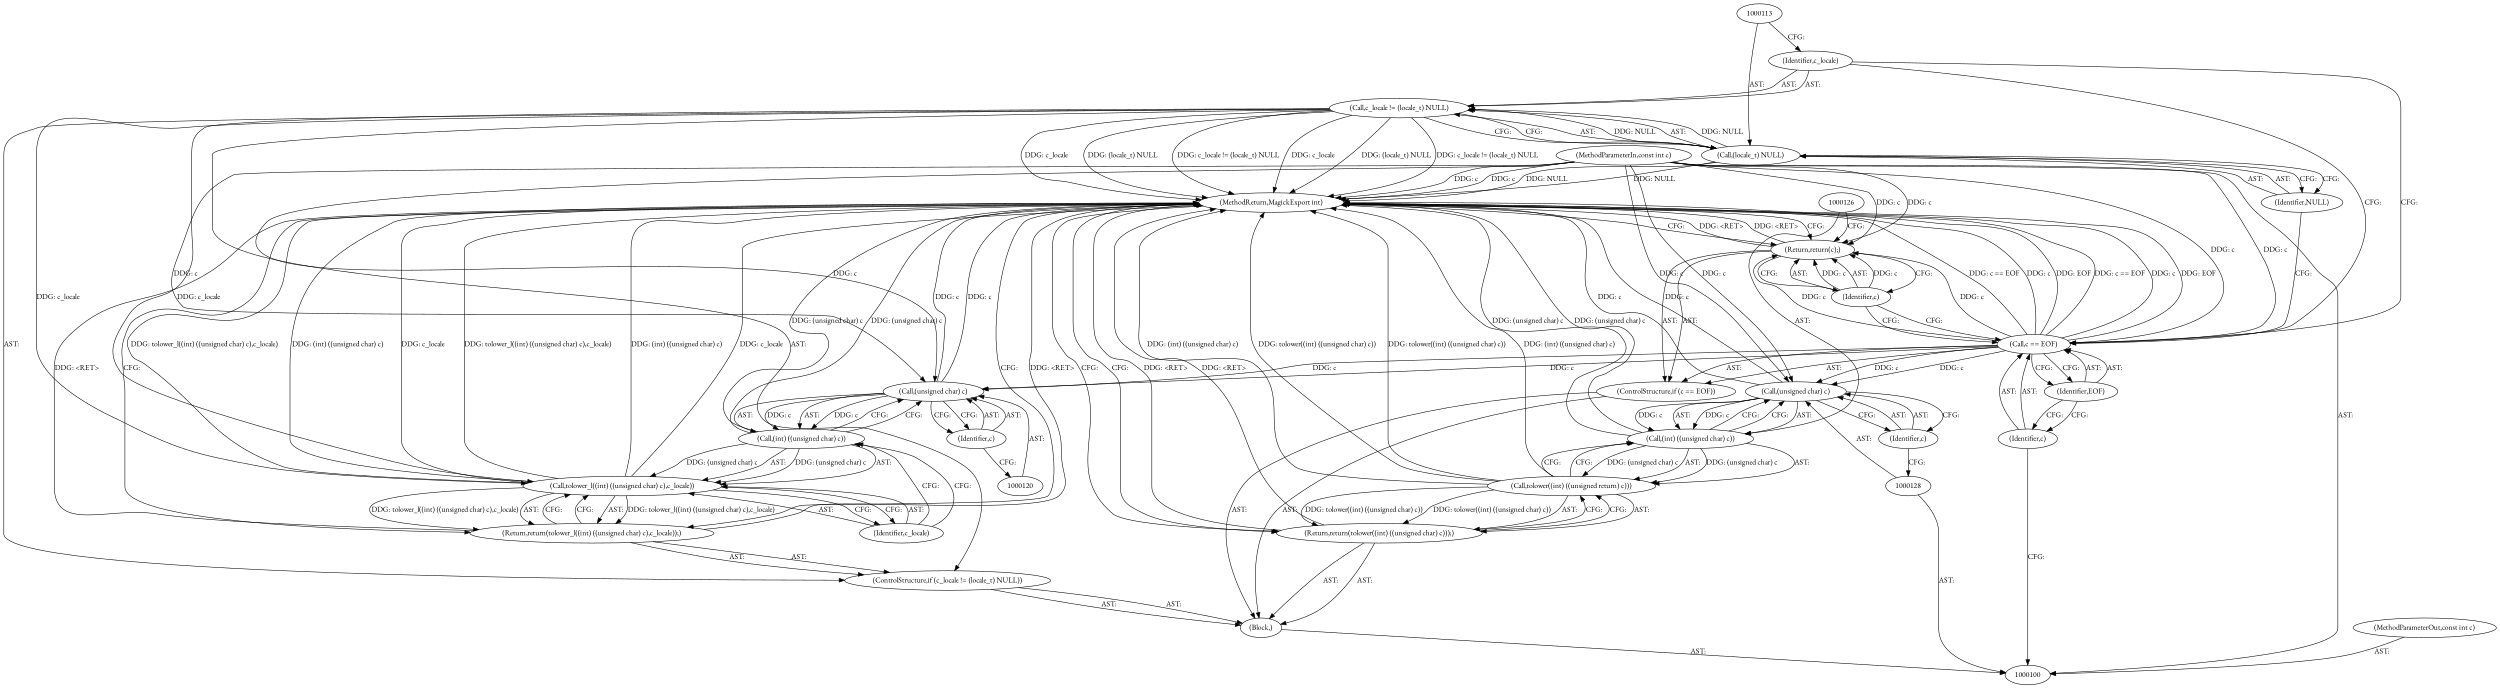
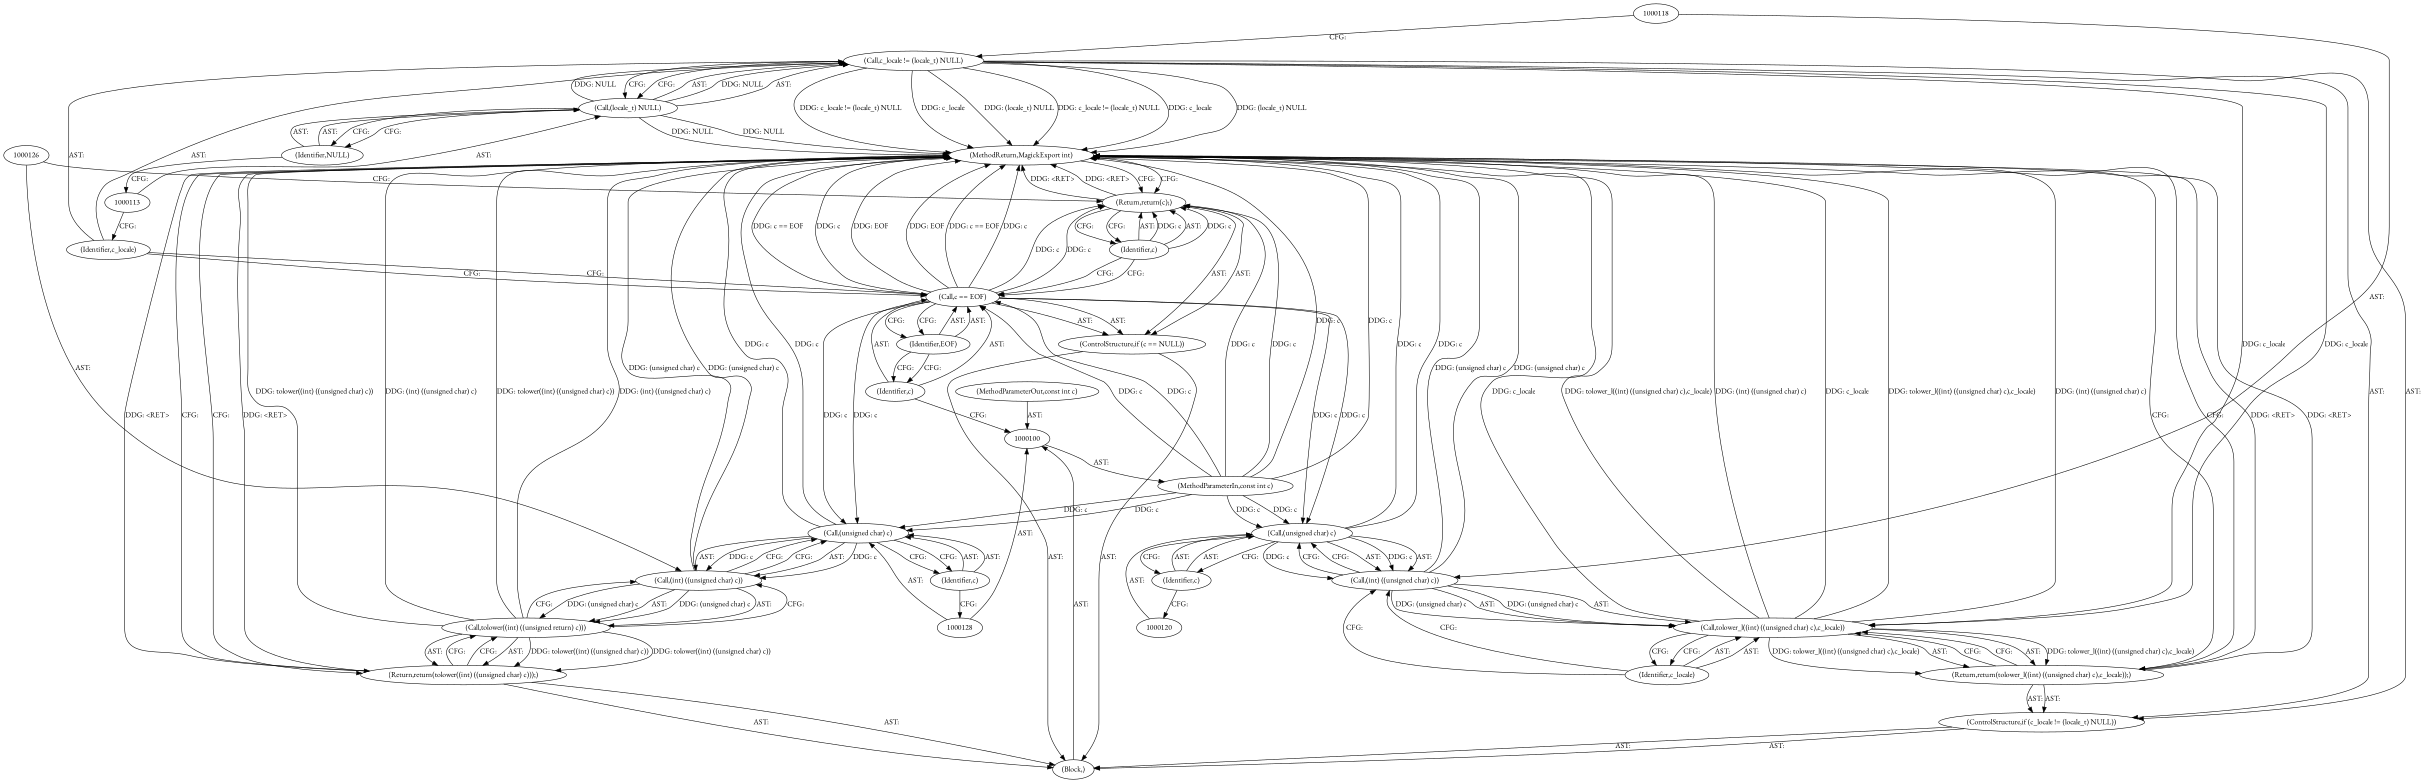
  digraph {
    fontname="EB Garamond"
    node [fontname="EB Garamond"]
    edge [fontname="EB Garamond"]
    n1 [label="(MethodReturn,MagickExport int)"]
    n2 [label="(Return,return(c);)"]
    n3 [label="(Return,return(tolower_l((int) ((unsigned char) c),c_locale));)"]
    n4 [label="(Return,return(tolower((int) ((unsigned char) c)));)"]
-   n5 [label="(ControlStructure,if (c == EOF))"]
+   n5 [label="(ControlStructure,if (c == NULL))"]
    n6 [label="(Identifier,c)"]
    n7 [label="(ControlStructure,if (c_locale != (locale_t) NULL))"]
    n8 [label="(Call,tolower_l((int) ((unsigned char) c),c_locale))"]
    n9 [label="(Block,)"]
    n10 [label="(Call,tolower((int) ((unsigned return) c)))"]
    n11 [label="(MethodParameterIn,const int c)"]
    1000100
    n13 [label="(Call,c == EOF)"]
    n14 [label="(Call,(unsigned char) c)"]
    n15 [label="(Call,(unsigned char) c)"]
    n16 [label="(Identifier,EOF)"]
    n17 [label="(Call,(int) ((unsigned char) c))"]
    n18 [label="(Identifier,c)"]
    n19 [label="(Call,(int) ((unsigned char) c))"]
    n20 [label="(Identifier,c)"]
    n21 [label="(MethodParameterOut,const int c)"]
    n22 [label="(Identifier,c)"]
    n23 [label="(Call,(locale_t) NULL)"]
    n24 [label="(Identifier,NULL)"]
    n25 [label="(Call,c_locale != (locale_t) NULL)"]
    1000113
    n27 [label="(Identifier,c_locale)"]
    n28 [label="(Identifier,c_locale)"]
    1000120
    1000128
+   1000118
    1000126
    n1 -> n2 [label="CFG: "]
    n1 -> n2 [label="CFG: "]
    n1 -> n3 [label="CFG: "]
    n1 -> n3 [label="CFG: "]
    n1 -> n4 [label="CFG: "]
    n1 -> n4 [label="CFG: "]
    n2 -> n1 [label="DDG: <RET>"]
    n2 -> n1 [label="DDG: <RET>"]
    n2 -> n5 [label="AST: "]
    n2 -> n5 [label="AST: "]
    n2 -> n6 [label="CFG: "]
    n2 -> n6 [label="CFG: "]
    n3 -> n1 [label="DDG: <RET>"]
    n3 -> n1 [label="DDG: <RET>"]
    n3 -> n7 [label="AST: "]
    n3 -> n7 [label="AST: "]
    n3 -> n8 [label="CFG: "]
    n3 -> n8 [label="CFG: "]
    n4 -> n1 [label="DDG: <RET>"]
    n4 -> n1 [label="DDG: <RET>"]
    n4 -> n9 [label="AST: "]
    n4 -> n9 [label="AST: "]
    n4 -> n10 [label="CFG: "]
    n4 -> n10 [label="CFG: "]
    n5 -> n9 [label="AST: "]
    n5 -> n9 [label="AST: "]
    n6 -> n2 [label="AST: "]
    n6 -> n2 [label="DDG: c"]
    n6 -> n2 [label="AST: "]
    n6 -> n2 [label="DDG: c"]
    n6 -> n13 [label="CFG: "]
    n6 -> n13 [label="CFG: "]
    n7 -> n9 [label="AST: "]
    n7 -> n9 [label="AST: "]
    n8 -> n1 [label="DDG: (int) ((unsigned char) c)"]
    n8 -> n1 [label="DDG: c_locale"]
    n8 -> n1 [label="DDG: tolower_l((int) ((unsigned char) c),c_locale)"]
    n8 -> n1 [label="DDG: (int) ((unsigned char) c)"]
    n8 -> n1 [label="DDG: c_locale"]
    n8 -> n1 [label="DDG: tolower_l((int) ((unsigned char) c),c_locale)"]
    n8 -> n3 [label="AST: "]
    n8 -> n3 [label="DDG: tolower_l((int) ((unsigned char) c),c_locale)"]
    n8 -> n3 [label="AST: "]
    n8 -> n3 [label="DDG: tolower_l((int) ((unsigned char) c),c_locale)"]
    n8 -> n28 [label="CFG: "]
    n8 -> n28 [label="CFG: "]
    n9 -> 1000100 [label="AST: "]
    n10 -> n1 [label="DDG: (int) ((unsigned char) c)"]
    n10 -> n1 [label="DDG: tolower((int) ((unsigned char) c))"]
    n10 -> n1 [label="DDG: (int) ((unsigned char) c)"]
    n10 -> n1 [label="DDG: tolower((int) ((unsigned char) c))"]
    n10 -> n4 [label="AST: "]
    n10 -> n4 [label="DDG: tolower((int) ((unsigned char) c))"]
    n10 -> n4 [label="AST: "]
    n10 -> n4 [label="DDG: tolower((int) ((unsigned char) c))"]
    n10 -> n19 [label="CFG: "]
    n10 -> n19 [label="CFG: "]
    n11 -> n1 [label="DDG: c"]
    n11 -> n1 [label="DDG: c"]
    n11 -> n2 [label="DDG: c"]
    n11 -> n2 [label="DDG: c"]
-   n11 -> 1000100 [label="AST: "]
+   1000100 -> n11 [label="AST: "]
    n11 -> n13 [label="DDG: c"]
    n11 -> n13 [label="DDG: c"]
    n11 -> n14 [label="DDG: c"]
    n11 -> n14 [label="DDG: c"]
    n11 -> n15 [label="DDG: c"]
    n11 -> n15 [label="DDG: c"]
    n13 -> n1 [label="DDG: c == EOF"]
    n13 -> n1 [label="DDG: c"]
    n13 -> n1 [label="DDG: EOF"]
    n13 -> n1 [label="DDG: c == EOF"]
    n13 -> n1 [label="DDG: c"]
    n13 -> n1 [label="DDG: EOF"]
    n13 -> n2 [label="DDG: c"]
    n13 -> n2 [label="DDG: c"]
    n13 -> n5 [label="AST: "]
    n13 -> n5 [label="AST: "]
    n13 -> n14 [label="DDG: c"]
    n13 -> n14 [label="DDG: c"]
    n13 -> n15 [label="DDG: c"]
    n13 -> n15 [label="DDG: c"]
    n13 -> n16 [label="CFG: "]
    n13 -> n16 [label="CFG: "]
    n14 -> n1 [label="DDG: c"]
    n14 -> n1 [label="DDG: c"]
    n14 -> n17 [label="AST: "]
    n14 -> n17 [label="DDG: c"]
    n14 -> n17 [label="AST: "]
    n14 -> n17 [label="DDG: c"]
    n14 -> n18 [label="CFG: "]
    n14 -> n18 [label="CFG: "]
    n15 -> n1 [label="DDG: c"]
    n15 -> n1 [label="DDG: c"]
    n15 -> n19 [label="AST: "]
    n15 -> n19 [label="DDG: c"]
    n15 -> n19 [label="AST: "]
    n15 -> n19 [label="DDG: c"]
    n15 -> n20 [label="CFG: "]
    n15 -> n20 [label="CFG: "]
    n16 -> n13 [label="AST: "]
    n16 -> n13 [label="AST: "]
    n16 -> n22 [label="CFG: "]
    n16 -> n22 [label="CFG: "]
    n17 -> n1 [label="DDG: (unsigned char) c"]
    n17 -> n1 [label="DDG: (unsigned char) c"]
    n17 -> n8 [label="AST: "]
    n17 -> n8 [label="DDG: (unsigned char) c"]
    n17 -> n8 [label="AST: "]
    n17 -> n8 [label="DDG: (unsigned char) c"]
    n17 -> n14 [label="CFG: "]
    n17 -> n14 [label="CFG: "]
    n18 -> n14 [label="AST: "]
    n18 -> n14 [label="AST: "]
    n18 -> 1000120 [label="CFG: "]
    n19 -> n1 [label="DDG: (unsigned char) c"]
    n19 -> n1 [label="DDG: (unsigned char) c"]
    n19 -> n10 [label="AST: "]
    n19 -> n10 [label="DDG: (unsigned char) c"]
    n19 -> n10 [label="AST: "]
    n19 -> n10 [label="DDG: (unsigned char) c"]
    n19 -> n15 [label="CFG: "]
    n19 -> n15 [label="CFG: "]
    n20 -> n15 [label="AST: "]
    n20 -> n15 [label="AST: "]
    n20 -> 1000128 [label="CFG: "]
    n21 -> 1000100 [label="AST: "]
    n22 -> 1000100 [label="CFG: "]
    n22 -> n13 [label="AST: "]
    n22 -> n13 [label="AST: "]
    n23 -> n1 [label="DDG: NULL"]
    n23 -> n1 [label="DDG: NULL"]
    n23 -> n24 [label="CFG: "]
    n23 -> n24 [label="CFG: "]
    n23 -> n25 [label="AST: "]
    n23 -> n25 [label="DDG: NULL"]
    n23 -> n25 [label="AST: "]
    n23 -> n25 [label="DDG: NULL"]
    n24 -> n23 [label="AST: "]
    n24 -> n23 [label="AST: "]
-   n24 -> n13 [label="CFG: "]
+   n24 -> 1000113 [label="CFG: "]
    n25 -> n1 [label="DDG: (locale_t) NULL"]
    n25 -> n1 [label="DDG: c_locale != (locale_t) NULL"]
    n25 -> n1 [label="DDG: c_locale"]
    n25 -> n1 [label="DDG: (locale_t) NULL"]
    n25 -> n1 [label="DDG: c_locale != (locale_t) NULL"]
    n25 -> n1 [label="DDG: c_locale"]
    n25 -> n7 [label="AST: "]
    n25 -> n7 [label="AST: "]
    n25 -> n8 [label="DDG: c_locale"]
    n25 -> n8 [label="DDG: c_locale"]
    n25 -> n23 [label="CFG: "]
    n25 -> n23 [label="CFG: "]
    1000113 -> n23 [label="AST: "]
    1000113 -> n27 [label="CFG: "]
    n27 -> n13 [label="CFG: "]
    n27 -> n13 [label="CFG: "]
    n27 -> n25 [label="AST: "]
    n27 -> n25 [label="AST: "]
    n28 -> n8 [label="AST: "]
    n28 -> n8 [label="AST: "]
    n28 -> n17 [label="CFG: "]
    n28 -> n17 [label="CFG: "]
    1000120 -> n14 [label="AST: "]
    1000128 -> 1000100 [label="AST: "]
    1000128 -> n15 [label="AST: "]
+   1000118 -> n17 [label="AST: "]
+   1000118 -> n25 [label="CFG: "]
    1000126 -> n2 [label="CFG: "]
    1000126 -> n19 [label="AST: "]
  }
